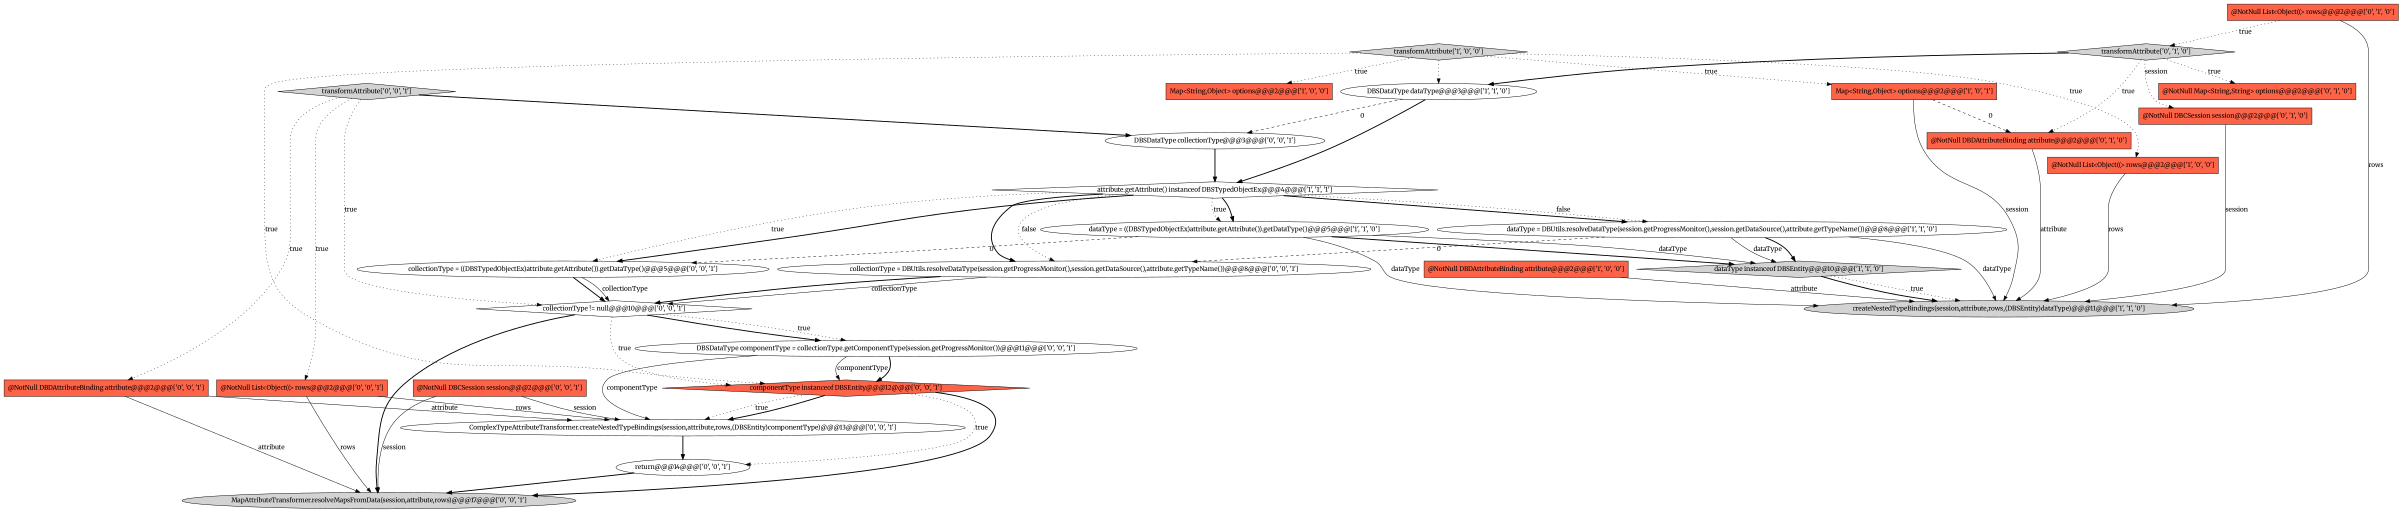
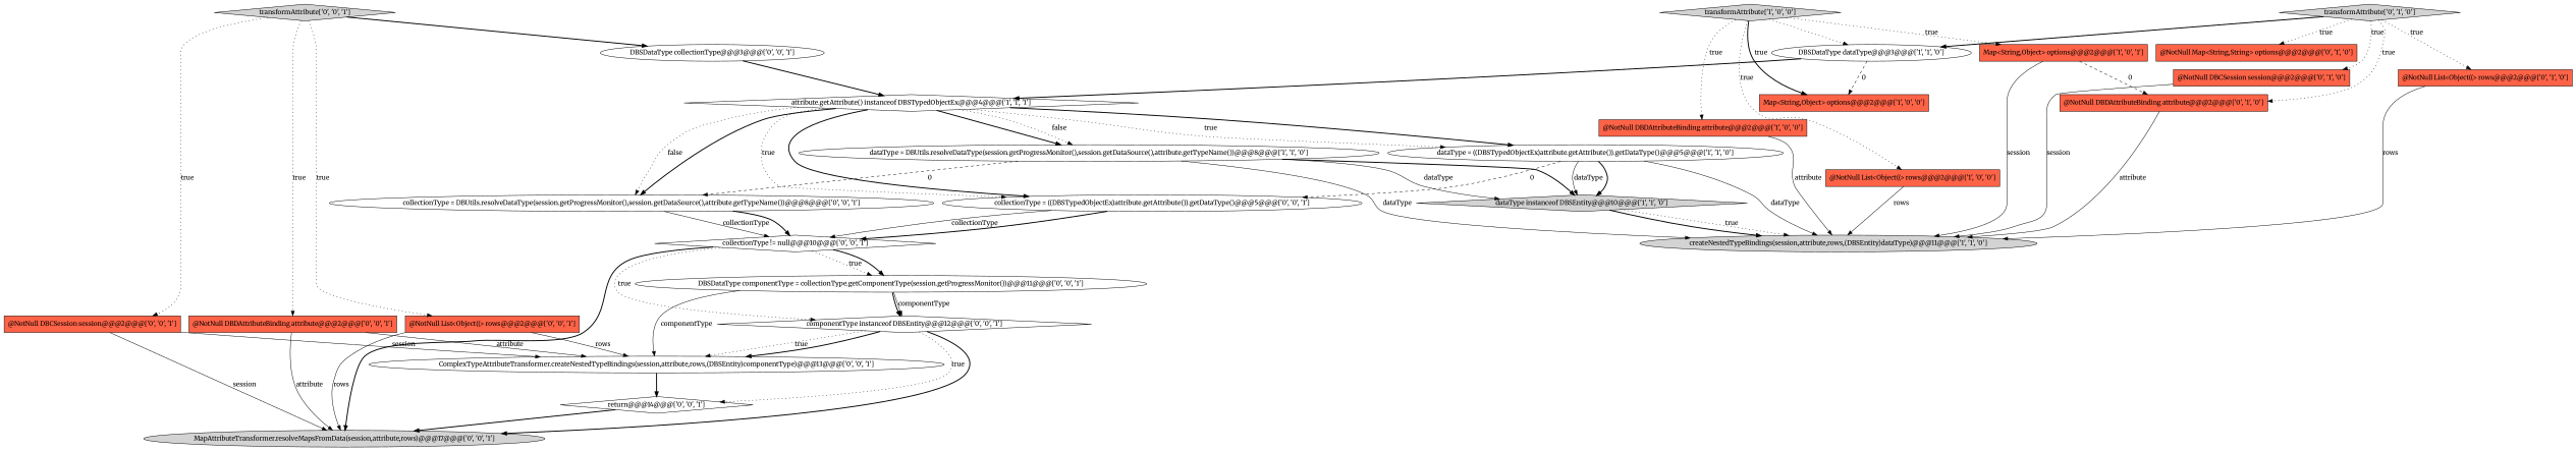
  digraph {
    fontname=Merriweather
    node [fillcolor=white fontname=Merriweather shape=ellipse style=filled]
    edge [fontname=Merriweather style=dotted]
    n1 [label="collectionType != null@@@10@@@['0', '0', '1']" shape=diamond]
    n2 [fillcolor=lightgray label="MapAttributeTransformer.resolveMapsFromData(session,attribute,rows)@@@17@@@['0', '0', '1']"]
    n3 [label="DBSDataType componentType = collectionType.getComponentType(session.getProgressMonitor())@@@11@@@['0', '0', '1']"]
-   n4 [fillcolor=tomato label="componentType instanceof DBSEntity@@@12@@@['0', '0', '1']" shape=diamond]
+   n4 [label="componentType instanceof DBSEntity@@@12@@@['0', '0', '1']" shape=diamond]
    n5 [label="ComplexTypeAttributeTransformer.createNestedTypeBindings(session,attribute,rows,(DBSEntity)componentType)@@@13@@@['0', '0', '1']"]
-   n6 [label="return@@@14@@@['0', '0', '1']"]
+   n6 [label="return@@@14@@@['0', '0', '1']" shape=diamond]
    n7 [fillcolor=tomato label="@NotNull DBCSession session@@@2@@@['0', '0', '1']" shape=box]
    n8 [label="dataType = DBUtils.resolveDataType(session.getProgressMonitor(),session.getDataSource(),attribute.getTypeName())@@@8@@@['1', '1', '0']"]
    n9 [fillcolor=lightgray label="createNestedTypeBindings(session,attribute,rows,(DBSEntity)dataType)@@@11@@@['1', '1', '0']"]
    n10 [fillcolor=lightgray label="dataType instanceof DBSEntity@@@10@@@['1', '1', '0']" shape=diamond]
    n11 [label="collectionType = DBUtils.resolveDataType(session.getProgressMonitor(),session.getDataSource(),attribute.getTypeName())@@@8@@@['0', '0', '1']"]
    n12 [fillcolor=tomato label="@NotNull DBCSession session@@@2@@@['0', '1', '0']" shape=box]
    n13 [fillcolor=tomato label="@NotNull DBDAttributeBinding attribute@@@2@@@['0', '1', '0']" shape=box]
    n14 [fillcolor=tomato label="@NotNull DBDAttributeBinding attribute@@@2@@@['0', '0', '1']" shape=box]
    n15 [fillcolor=tomato label="@NotNull DBDAttributeBinding attribute@@@2@@@['1', '0', '0']" shape=box]
    n16 [fillcolor=lightgray label="transformAttribute['0', '1', '0']" shape=diamond]
    n17 [label="DBSDataType dataType@@@3@@@['1', '1', '0']"]
    n18 [fillcolor=tomato label="@NotNull Map<String,String> options@@@2@@@['0', '1', '0']" shape=box]
    n19 [fillcolor=tomato label="@NotNull List<Object((> rows@@@2@@@['0', '1', '0']" shape=box]
    n20 [label="attribute.getAttribute() instanceof DBSTypedObjectEx@@@4@@@['1', '1', '1']" shape=diamond]
    n21 [label="DBSDataType collectionType@@@3@@@['0', '0', '1']"]
    n22 [label="dataType = ((DBSTypedObjectEx)attribute.getAttribute()).getDataType()@@@5@@@['1', '1', '0']"]
    n23 [label="collectionType = ((DBSTypedObjectEx)attribute.getAttribute()).getDataType()@@@5@@@['0', '0', '1']"]
    n24 [fillcolor=lightgray label="transformAttribute['0', '0', '1']" shape=diamond]
    n25 [fillcolor=tomato label="@NotNull List<Object((> rows@@@2@@@['0', '0', '1']" shape=box]
    n26 [fillcolor=tomato label="Map<String,Object> options@@@2@@@['1', '0', '1']" shape=box]
    n27 [fillcolor=tomato label="Map<String,Object> options@@@2@@@['1', '0', '0']" shape=box]
    n28 [fillcolor=tomato label="@NotNull List<Object((> rows@@@2@@@['1', '0', '0']" shape=box]
    n29 [fillcolor=lightgray label="transformAttribute['1', '0', '0']" shape=diamond]
    n1 -> n2 [style=bold]
    n1 -> n3 [label=true]
    n1 -> n3 [style=bold]
    n1 -> n4 [label=true]
    n3 -> n4 [label=componentType style=solid]
    n3 -> n4 [style=bold]
    n3 -> n5 [label=componentType style=solid]
    n4 -> n2 [style=bold]
    n4 -> n5 [label=true]
    n4 -> n5 [style=bold]
    n4 -> n6 [label=true]
    n5 -> n6 [style=bold]
    n6 -> n2 [style=bold]
    n7 -> n2 [label=session style=solid]
    n7 -> n5 [label=session style=solid]
    n8 -> n9 [label=dataType style=solid]
    n8 -> n10 [label=dataType style=solid]
    n8 -> n10 [style=bold]
    n8 -> n11 [label=0 style=dashed]
    n10 -> n9 [label=true]
    n10 -> n9 [style=bold]
    n11 -> n1 [label=collectionType style=solid]
    n11 -> n1 [style=bold]
    n12 -> n9 [label=session style=solid]
    n13 -> n9 [label=attribute style=solid]
    n14 -> n2 [label=attribute style=solid]
    n14 -> n5 [label=attribute style=solid]
    n15 -> n9 [label=attribute style=solid]
-   n16 -> n12 [label=session]
+   n16 -> n12 [label=true]
    n16 -> n13 [label=true]
    n16 -> n17 [style=bold]
    n16 -> n18 [label=true]
-   n19 -> n16 [label=true]
+   n16 -> n19 [label=true]
    n17 -> n20 [style=bold]
-   n17 -> n21 [label=0 style=dashed]
+   n17 -> n27 [label=0 style=dashed]
    n19 -> n9 [label=rows style=solid]
    n20 -> n8 [style=bold]
    n20 -> n8 [label=false]
    n20 -> n11 [style=bold]
    n20 -> n11 [label=false]
    n20 -> n22 [style=bold]
    n20 -> n22 [label=true]
    n20 -> n23 [label=true]
    n20 -> n23 [style=bold]
    n21 -> n20 [style=bold]
    n22 -> n9 [label=dataType style=solid]
    n22 -> n10 [style=bold]
    n22 -> n10 [label=dataType style=solid]
    n22 -> n23 [label=0 style=dashed]
    n23 -> n1 [style=bold]
    n23 -> n1 [label=collectionType style=solid]
-   n24 -> n1 [label=true]
+   n24 -> n7 [label=true]
    n24 -> n14 [label=true]
    n24 -> n21 [style=bold]
    n24 -> n25 [label=true]
    n25 -> n2 [label=rows style=solid]
    n25 -> n5 [label=rows style=solid]
    n26 -> n9 [label=session style=solid]
    n26 -> n13 [label=0 style=dashed]
    n28 -> n9 [label=rows style=solid]
-   n29 -> n4 [label=true]
+   n29 -> n15 [label=true]
    n29 -> n17
    n29 -> n26 [label=true]
-   n29 -> n27 [label=true]
+   n29 -> n27 [label=true style=bold]
    n29 -> n28 [label=true]
  }
